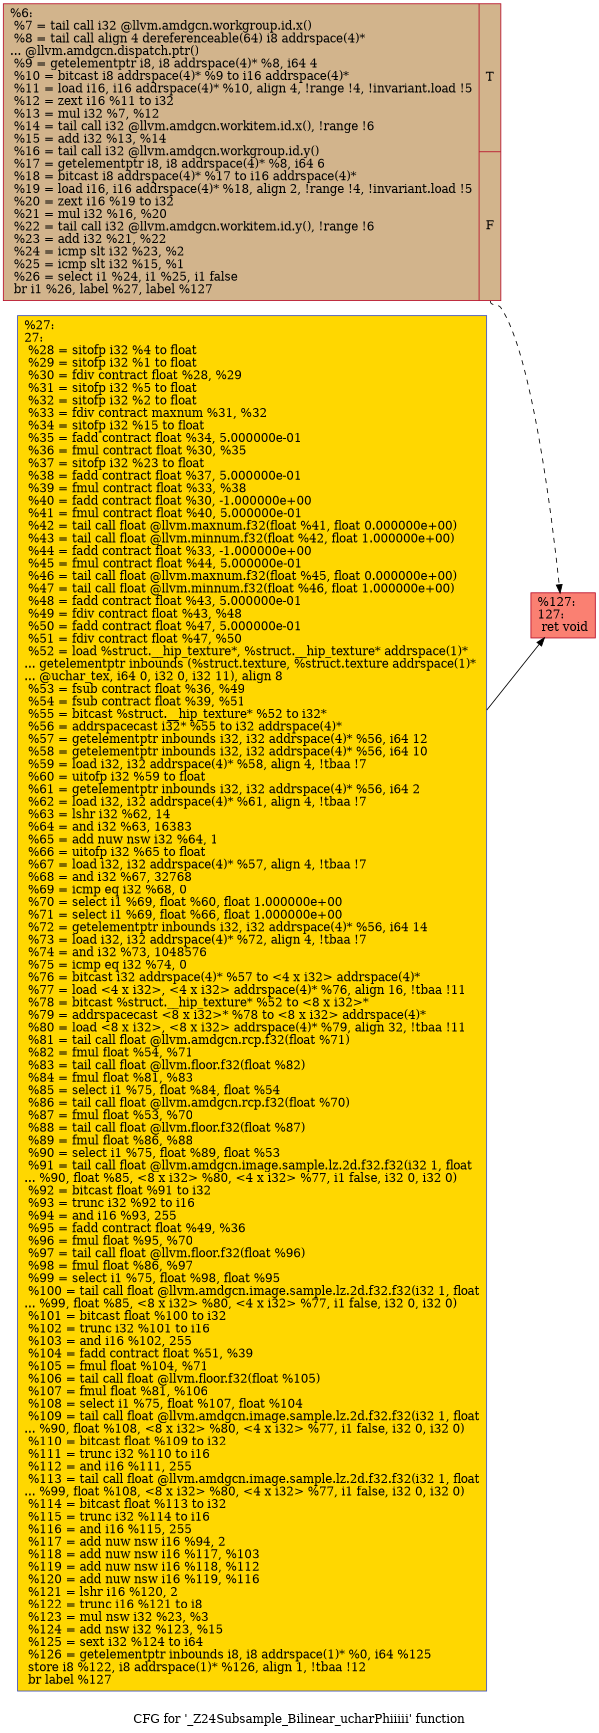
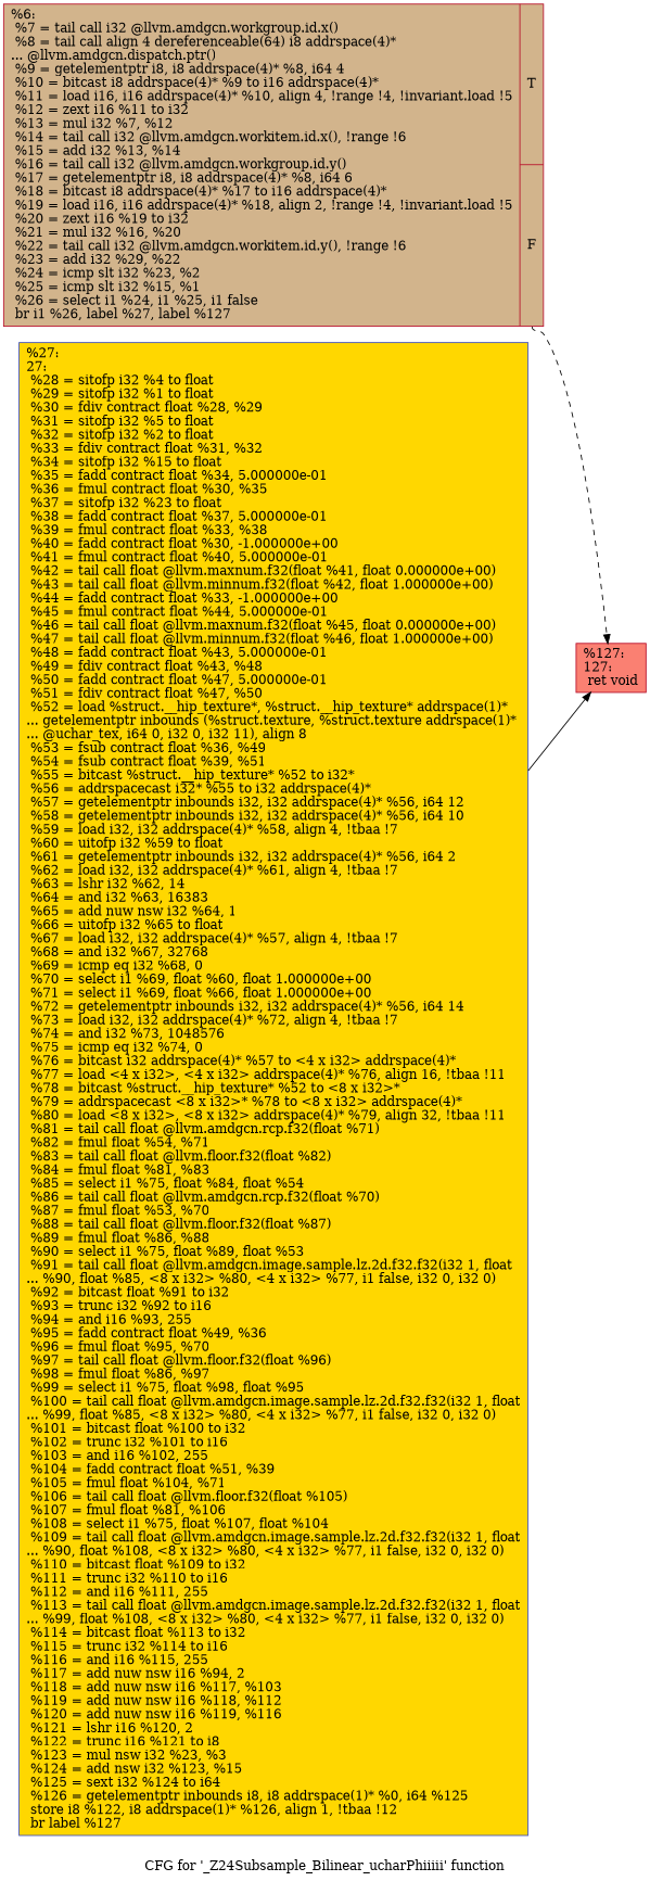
  digraph {
    label="CFG for '_Z24Subsample_Bilinear_ucharPhiiiii' function"
    rankdir=LR
    node [color="#b70d28ff" shape=record style=filled]
-   n1 [fillcolor=tan label="{%6:\l  %7 = tail call i32 @llvm.amdgcn.workgroup.id.x()\l  %8 = tail call align 4 dereferenceable(64) i8 addrspace(4)*\l... @llvm.amdgcn.dispatch.ptr()\l  %9 = getelementptr i8, i8 addrspace(4)* %8, i64 4\l  %10 = bitcast i8 addrspace(4)* %9 to i16 addrspace(4)*\l  %11 = load i16, i16 addrspace(4)* %10, align 4, !range !4, !invariant.load !5\l  %12 = zext i16 %11 to i32\l  %13 = mul i32 %7, %12\l  %14 = tail call i32 @llvm.amdgcn.workitem.id.x(), !range !6\l  %15 = add i32 %13, %14\l  %16 = tail call i32 @llvm.amdgcn.workgroup.id.y()\l  %17 = getelementptr i8, i8 addrspace(4)* %8, i64 6\l  %18 = bitcast i8 addrspace(4)* %17 to i16 addrspace(4)*\l  %19 = load i16, i16 addrspace(4)* %18, align 2, !range !4, !invariant.load !5\l  %20 = zext i16 %19 to i32\l  %21 = mul i32 %16, %20\l  %22 = tail call i32 @llvm.amdgcn.workitem.id.y(), !range !6\l  %23 = add i32 %21, %22\l  %24 = icmp slt i32 %23, %2\l  %25 = icmp slt i32 %15, %1\l  %26 = select i1 %24, i1 %25, i1 false\l  br i1 %26, label %27, label %127\l|{<s0>T|<s1>F}}"]
+   n1 [fillcolor=tan label="{%6:\l  %7 = tail call i32 @llvm.amdgcn.workgroup.id.x()\l  %8 = tail call align 4 dereferenceable(64) i8 addrspace(4)*\l... @llvm.amdgcn.dispatch.ptr()\l  %9 = getelementptr i8, i8 addrspace(4)* %8, i64 4\l  %10 = bitcast i8 addrspace(4)* %9 to i16 addrspace(4)*\l  %11 = load i16, i16 addrspace(4)* %10, align 4, !range !4, !invariant.load !5\l  %12 = zext i16 %11 to i32\l  %13 = mul i32 %7, %12\l  %14 = tail call i32 @llvm.amdgcn.workitem.id.x(), !range !6\l  %15 = add i32 %13, %14\l  %16 = tail call i32 @llvm.amdgcn.workgroup.id.y()\l  %17 = getelementptr i8, i8 addrspace(4)* %8, i64 6\l  %18 = bitcast i8 addrspace(4)* %17 to i16 addrspace(4)*\l  %19 = load i16, i16 addrspace(4)* %18, align 2, !range !4, !invariant.load !5\l  %20 = zext i16 %19 to i32\l  %21 = mul i32 %16, %20\l  %22 = tail call i32 @llvm.amdgcn.workitem.id.y(), !range !6\l  %23 = add i32 %29, %22\l  %24 = icmp slt i32 %23, %2\l  %25 = icmp slt i32 %15, %1\l  %26 = select i1 %24, i1 %25, i1 false\l  br i1 %26, label %27, label %127\l|{<s0>T|<s1>F}}"]
    n2 [fillcolor=salmon label="{%127:\l127:                                              \l  ret void\l}"]
-   n3 [color="#3d50c3ff" fillcolor=gold label="{%27:\l27:                                               \l  %28 = sitofp i32 %4 to float\l  %29 = sitofp i32 %1 to float\l  %30 = fdiv contract float %28, %29\l  %31 = sitofp i32 %5 to float\l  %32 = sitofp i32 %2 to float\l  %33 = fdiv contract maxnum %31, %32\l  %34 = sitofp i32 %15 to float\l  %35 = fadd contract float %34, 5.000000e-01\l  %36 = fmul contract float %30, %35\l  %37 = sitofp i32 %23 to float\l  %38 = fadd contract float %37, 5.000000e-01\l  %39 = fmul contract float %33, %38\l  %40 = fadd contract float %30, -1.000000e+00\l  %41 = fmul contract float %40, 5.000000e-01\l  %42 = tail call float @llvm.maxnum.f32(float %41, float 0.000000e+00)\l  %43 = tail call float @llvm.minnum.f32(float %42, float 1.000000e+00)\l  %44 = fadd contract float %33, -1.000000e+00\l  %45 = fmul contract float %44, 5.000000e-01\l  %46 = tail call float @llvm.maxnum.f32(float %45, float 0.000000e+00)\l  %47 = tail call float @llvm.minnum.f32(float %46, float 1.000000e+00)\l  %48 = fadd contract float %43, 5.000000e-01\l  %49 = fdiv contract float %43, %48\l  %50 = fadd contract float %47, 5.000000e-01\l  %51 = fdiv contract float %47, %50\l  %52 = load %struct.__hip_texture*, %struct.__hip_texture* addrspace(1)*\l... getelementptr inbounds (%struct.texture, %struct.texture addrspace(1)*\l... @uchar_tex, i64 0, i32 0, i32 11), align 8\l  %53 = fsub contract float %36, %49\l  %54 = fsub contract float %39, %51\l  %55 = bitcast %struct.__hip_texture* %52 to i32*\l  %56 = addrspacecast i32* %55 to i32 addrspace(4)*\l  %57 = getelementptr inbounds i32, i32 addrspace(4)* %56, i64 12\l  %58 = getelementptr inbounds i32, i32 addrspace(4)* %56, i64 10\l  %59 = load i32, i32 addrspace(4)* %58, align 4, !tbaa !7\l  %60 = uitofp i32 %59 to float\l  %61 = getelementptr inbounds i32, i32 addrspace(4)* %56, i64 2\l  %62 = load i32, i32 addrspace(4)* %61, align 4, !tbaa !7\l  %63 = lshr i32 %62, 14\l  %64 = and i32 %63, 16383\l  %65 = add nuw nsw i32 %64, 1\l  %66 = uitofp i32 %65 to float\l  %67 = load i32, i32 addrspace(4)* %57, align 4, !tbaa !7\l  %68 = and i32 %67, 32768\l  %69 = icmp eq i32 %68, 0\l  %70 = select i1 %69, float %60, float 1.000000e+00\l  %71 = select i1 %69, float %66, float 1.000000e+00\l  %72 = getelementptr inbounds i32, i32 addrspace(4)* %56, i64 14\l  %73 = load i32, i32 addrspace(4)* %72, align 4, !tbaa !7\l  %74 = and i32 %73, 1048576\l  %75 = icmp eq i32 %74, 0\l  %76 = bitcast i32 addrspace(4)* %57 to \<4 x i32\> addrspace(4)*\l  %77 = load \<4 x i32\>, \<4 x i32\> addrspace(4)* %76, align 16, !tbaa !11\l  %78 = bitcast %struct.__hip_texture* %52 to \<8 x i32\>*\l  %79 = addrspacecast \<8 x i32\>* %78 to \<8 x i32\> addrspace(4)*\l  %80 = load \<8 x i32\>, \<8 x i32\> addrspace(4)* %79, align 32, !tbaa !11\l  %81 = tail call float @llvm.amdgcn.rcp.f32(float %71)\l  %82 = fmul float %54, %71\l  %83 = tail call float @llvm.floor.f32(float %82)\l  %84 = fmul float %81, %83\l  %85 = select i1 %75, float %84, float %54\l  %86 = tail call float @llvm.amdgcn.rcp.f32(float %70)\l  %87 = fmul float %53, %70\l  %88 = tail call float @llvm.floor.f32(float %87)\l  %89 = fmul float %86, %88\l  %90 = select i1 %75, float %89, float %53\l  %91 = tail call float @llvm.amdgcn.image.sample.lz.2d.f32.f32(i32 1, float\l... %90, float %85, \<8 x i32\> %80, \<4 x i32\> %77, i1 false, i32 0, i32 0)\l  %92 = bitcast float %91 to i32\l  %93 = trunc i32 %92 to i16\l  %94 = and i16 %93, 255\l  %95 = fadd contract float %49, %36\l  %96 = fmul float %95, %70\l  %97 = tail call float @llvm.floor.f32(float %96)\l  %98 = fmul float %86, %97\l  %99 = select i1 %75, float %98, float %95\l  %100 = tail call float @llvm.amdgcn.image.sample.lz.2d.f32.f32(i32 1, float\l... %99, float %85, \<8 x i32\> %80, \<4 x i32\> %77, i1 false, i32 0, i32 0)\l  %101 = bitcast float %100 to i32\l  %102 = trunc i32 %101 to i16\l  %103 = and i16 %102, 255\l  %104 = fadd contract float %51, %39\l  %105 = fmul float %104, %71\l  %106 = tail call float @llvm.floor.f32(float %105)\l  %107 = fmul float %81, %106\l  %108 = select i1 %75, float %107, float %104\l  %109 = tail call float @llvm.amdgcn.image.sample.lz.2d.f32.f32(i32 1, float\l... %90, float %108, \<8 x i32\> %80, \<4 x i32\> %77, i1 false, i32 0, i32 0)\l  %110 = bitcast float %109 to i32\l  %111 = trunc i32 %110 to i16\l  %112 = and i16 %111, 255\l  %113 = tail call float @llvm.amdgcn.image.sample.lz.2d.f32.f32(i32 1, float\l... %99, float %108, \<8 x i32\> %80, \<4 x i32\> %77, i1 false, i32 0, i32 0)\l  %114 = bitcast float %113 to i32\l  %115 = trunc i32 %114 to i16\l  %116 = and i16 %115, 255\l  %117 = add nuw nsw i16 %94, 2\l  %118 = add nuw nsw i16 %117, %103\l  %119 = add nuw nsw i16 %118, %112\l  %120 = add nuw nsw i16 %119, %116\l  %121 = lshr i16 %120, 2\l  %122 = trunc i16 %121 to i8\l  %123 = mul nsw i32 %23, %3\l  %124 = add nsw i32 %123, %15\l  %125 = sext i32 %124 to i64\l  %126 = getelementptr inbounds i8, i8 addrspace(1)* %0, i64 %125\l  store i8 %122, i8 addrspace(1)* %126, align 1, !tbaa !12\l  br label %127\l}"]
+   n3 [color="#3d50c3ff" fillcolor=gold label="{%27:\l27:                                               \l  %28 = sitofp i32 %4 to float\l  %29 = sitofp i32 %1 to float\l  %30 = fdiv contract float %28, %29\l  %31 = sitofp i32 %5 to float\l  %32 = sitofp i32 %2 to float\l  %33 = fdiv contract float %31, %32\l  %34 = sitofp i32 %15 to float\l  %35 = fadd contract float %34, 5.000000e-01\l  %36 = fmul contract float %30, %35\l  %37 = sitofp i32 %23 to float\l  %38 = fadd contract float %37, 5.000000e-01\l  %39 = fmul contract float %33, %38\l  %40 = fadd contract float %30, -1.000000e+00\l  %41 = fmul contract float %40, 5.000000e-01\l  %42 = tail call float @llvm.maxnum.f32(float %41, float 0.000000e+00)\l  %43 = tail call float @llvm.minnum.f32(float %42, float 1.000000e+00)\l  %44 = fadd contract float %33, -1.000000e+00\l  %45 = fmul contract float %44, 5.000000e-01\l  %46 = tail call float @llvm.maxnum.f32(float %45, float 0.000000e+00)\l  %47 = tail call float @llvm.minnum.f32(float %46, float 1.000000e+00)\l  %48 = fadd contract float %43, 5.000000e-01\l  %49 = fdiv contract float %43, %48\l  %50 = fadd contract float %47, 5.000000e-01\l  %51 = fdiv contract float %47, %50\l  %52 = load %struct.__hip_texture*, %struct.__hip_texture* addrspace(1)*\l... getelementptr inbounds (%struct.texture, %struct.texture addrspace(1)*\l... @uchar_tex, i64 0, i32 0, i32 11), align 8\l  %53 = fsub contract float %36, %49\l  %54 = fsub contract float %39, %51\l  %55 = bitcast %struct.__hip_texture* %52 to i32*\l  %56 = addrspacecast i32* %55 to i32 addrspace(4)*\l  %57 = getelementptr inbounds i32, i32 addrspace(4)* %56, i64 12\l  %58 = getelementptr inbounds i32, i32 addrspace(4)* %56, i64 10\l  %59 = load i32, i32 addrspace(4)* %58, align 4, !tbaa !7\l  %60 = uitofp i32 %59 to float\l  %61 = getelementptr inbounds i32, i32 addrspace(4)* %56, i64 2\l  %62 = load i32, i32 addrspace(4)* %61, align 4, !tbaa !7\l  %63 = lshr i32 %62, 14\l  %64 = and i32 %63, 16383\l  %65 = add nuw nsw i32 %64, 1\l  %66 = uitofp i32 %65 to float\l  %67 = load i32, i32 addrspace(4)* %57, align 4, !tbaa !7\l  %68 = and i32 %67, 32768\l  %69 = icmp eq i32 %68, 0\l  %70 = select i1 %69, float %60, float 1.000000e+00\l  %71 = select i1 %69, float %66, float 1.000000e+00\l  %72 = getelementptr inbounds i32, i32 addrspace(4)* %56, i64 14\l  %73 = load i32, i32 addrspace(4)* %72, align 4, !tbaa !7\l  %74 = and i32 %73, 1048576\l  %75 = icmp eq i32 %74, 0\l  %76 = bitcast i32 addrspace(4)* %57 to \<4 x i32\> addrspace(4)*\l  %77 = load \<4 x i32\>, \<4 x i32\> addrspace(4)* %76, align 16, !tbaa !11\l  %78 = bitcast %struct.__hip_texture* %52 to \<8 x i32\>*\l  %79 = addrspacecast \<8 x i32\>* %78 to \<8 x i32\> addrspace(4)*\l  %80 = load \<8 x i32\>, \<8 x i32\> addrspace(4)* %79, align 32, !tbaa !11\l  %81 = tail call float @llvm.amdgcn.rcp.f32(float %71)\l  %82 = fmul float %54, %71\l  %83 = tail call float @llvm.floor.f32(float %82)\l  %84 = fmul float %81, %83\l  %85 = select i1 %75, float %84, float %54\l  %86 = tail call float @llvm.amdgcn.rcp.f32(float %70)\l  %87 = fmul float %53, %70\l  %88 = tail call float @llvm.floor.f32(float %87)\l  %89 = fmul float %86, %88\l  %90 = select i1 %75, float %89, float %53\l  %91 = tail call float @llvm.amdgcn.image.sample.lz.2d.f32.f32(i32 1, float\l... %90, float %85, \<8 x i32\> %80, \<4 x i32\> %77, i1 false, i32 0, i32 0)\l  %92 = bitcast float %91 to i32\l  %93 = trunc i32 %92 to i16\l  %94 = and i16 %93, 255\l  %95 = fadd contract float %49, %36\l  %96 = fmul float %95, %70\l  %97 = tail call float @llvm.floor.f32(float %96)\l  %98 = fmul float %86, %97\l  %99 = select i1 %75, float %98, float %95\l  %100 = tail call float @llvm.amdgcn.image.sample.lz.2d.f32.f32(i32 1, float\l... %99, float %85, \<8 x i32\> %80, \<4 x i32\> %77, i1 false, i32 0, i32 0)\l  %101 = bitcast float %100 to i32\l  %102 = trunc i32 %101 to i16\l  %103 = and i16 %102, 255\l  %104 = fadd contract float %51, %39\l  %105 = fmul float %104, %71\l  %106 = tail call float @llvm.floor.f32(float %105)\l  %107 = fmul float %81, %106\l  %108 = select i1 %75, float %107, float %104\l  %109 = tail call float @llvm.amdgcn.image.sample.lz.2d.f32.f32(i32 1, float\l... %90, float %108, \<8 x i32\> %80, \<4 x i32\> %77, i1 false, i32 0, i32 0)\l  %110 = bitcast float %109 to i32\l  %111 = trunc i32 %110 to i16\l  %112 = and i16 %111, 255\l  %113 = tail call float @llvm.amdgcn.image.sample.lz.2d.f32.f32(i32 1, float\l... %99, float %108, \<8 x i32\> %80, \<4 x i32\> %77, i1 false, i32 0, i32 0)\l  %114 = bitcast float %113 to i32\l  %115 = trunc i32 %114 to i16\l  %116 = and i16 %115, 255\l  %117 = add nuw nsw i16 %94, 2\l  %118 = add nuw nsw i16 %117, %103\l  %119 = add nuw nsw i16 %118, %112\l  %120 = add nuw nsw i16 %119, %116\l  %121 = lshr i16 %120, 2\l  %122 = trunc i16 %121 to i8\l  %123 = mul nsw i32 %23, %3\l  %124 = add nsw i32 %123, %15\l  %125 = sext i32 %124 to i64\l  %126 = getelementptr inbounds i8, i8 addrspace(1)* %0, i64 %125\l  store i8 %122, i8 addrspace(1)* %126, align 1, !tbaa !12\l  br label %127\l}"]
    n1 -> n2 [style=dashed tailport=s1]
    n3 -> n2 [style=solid]
  }
